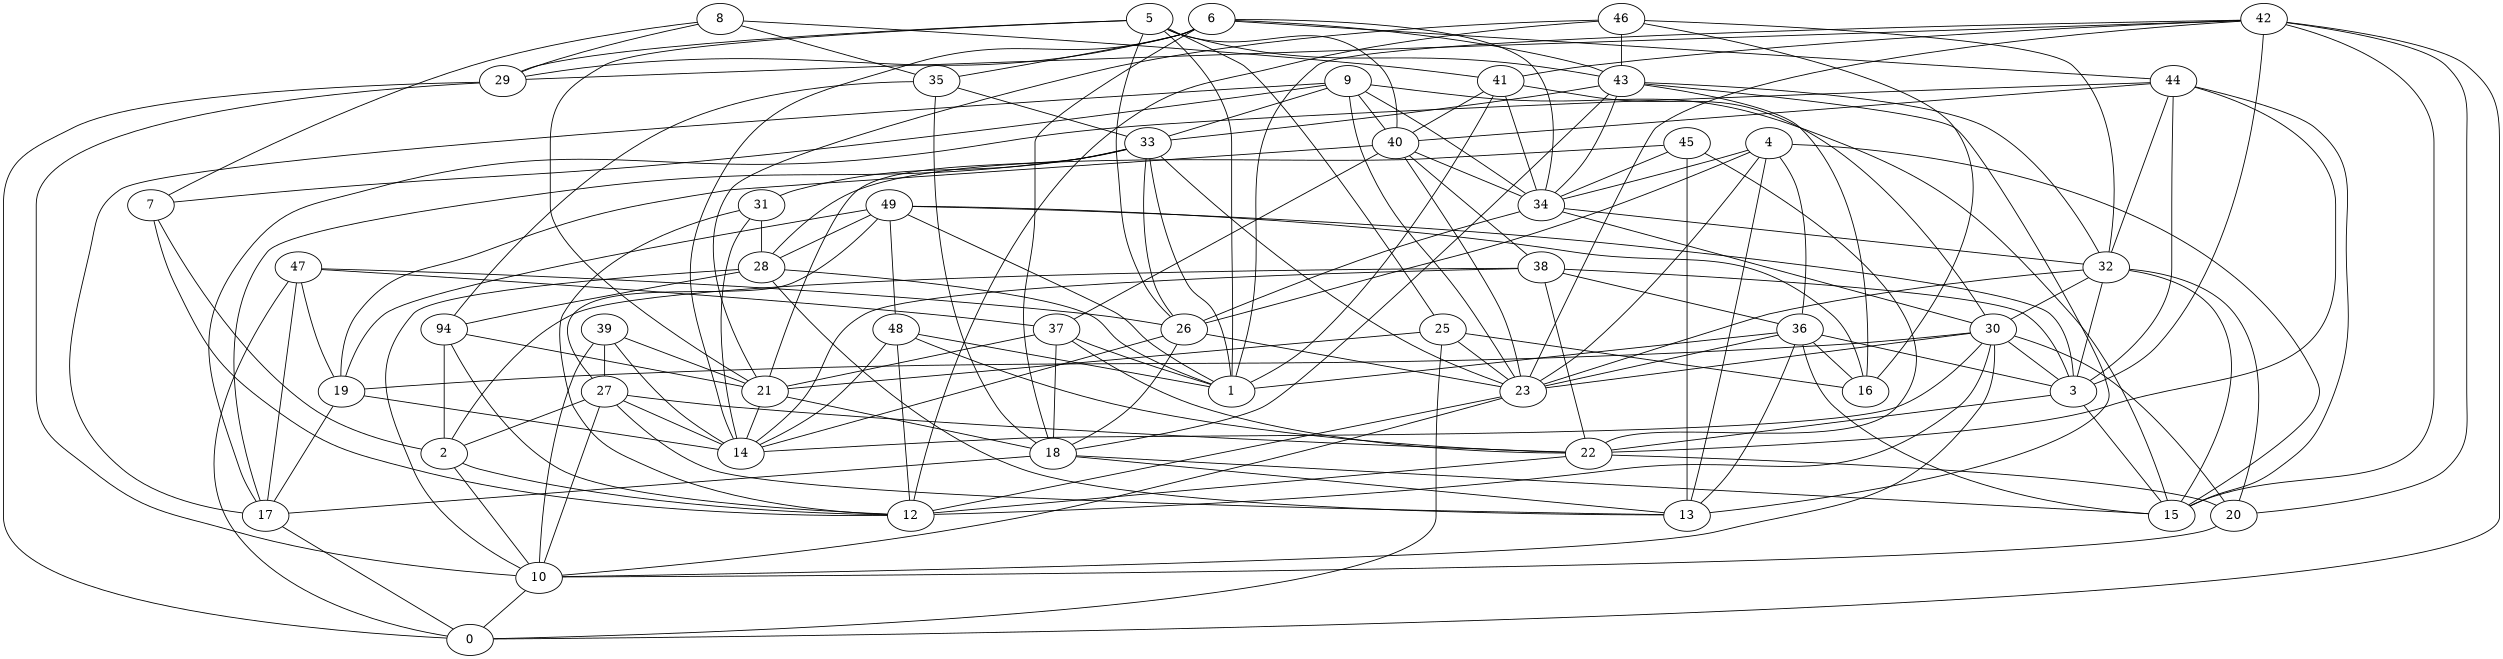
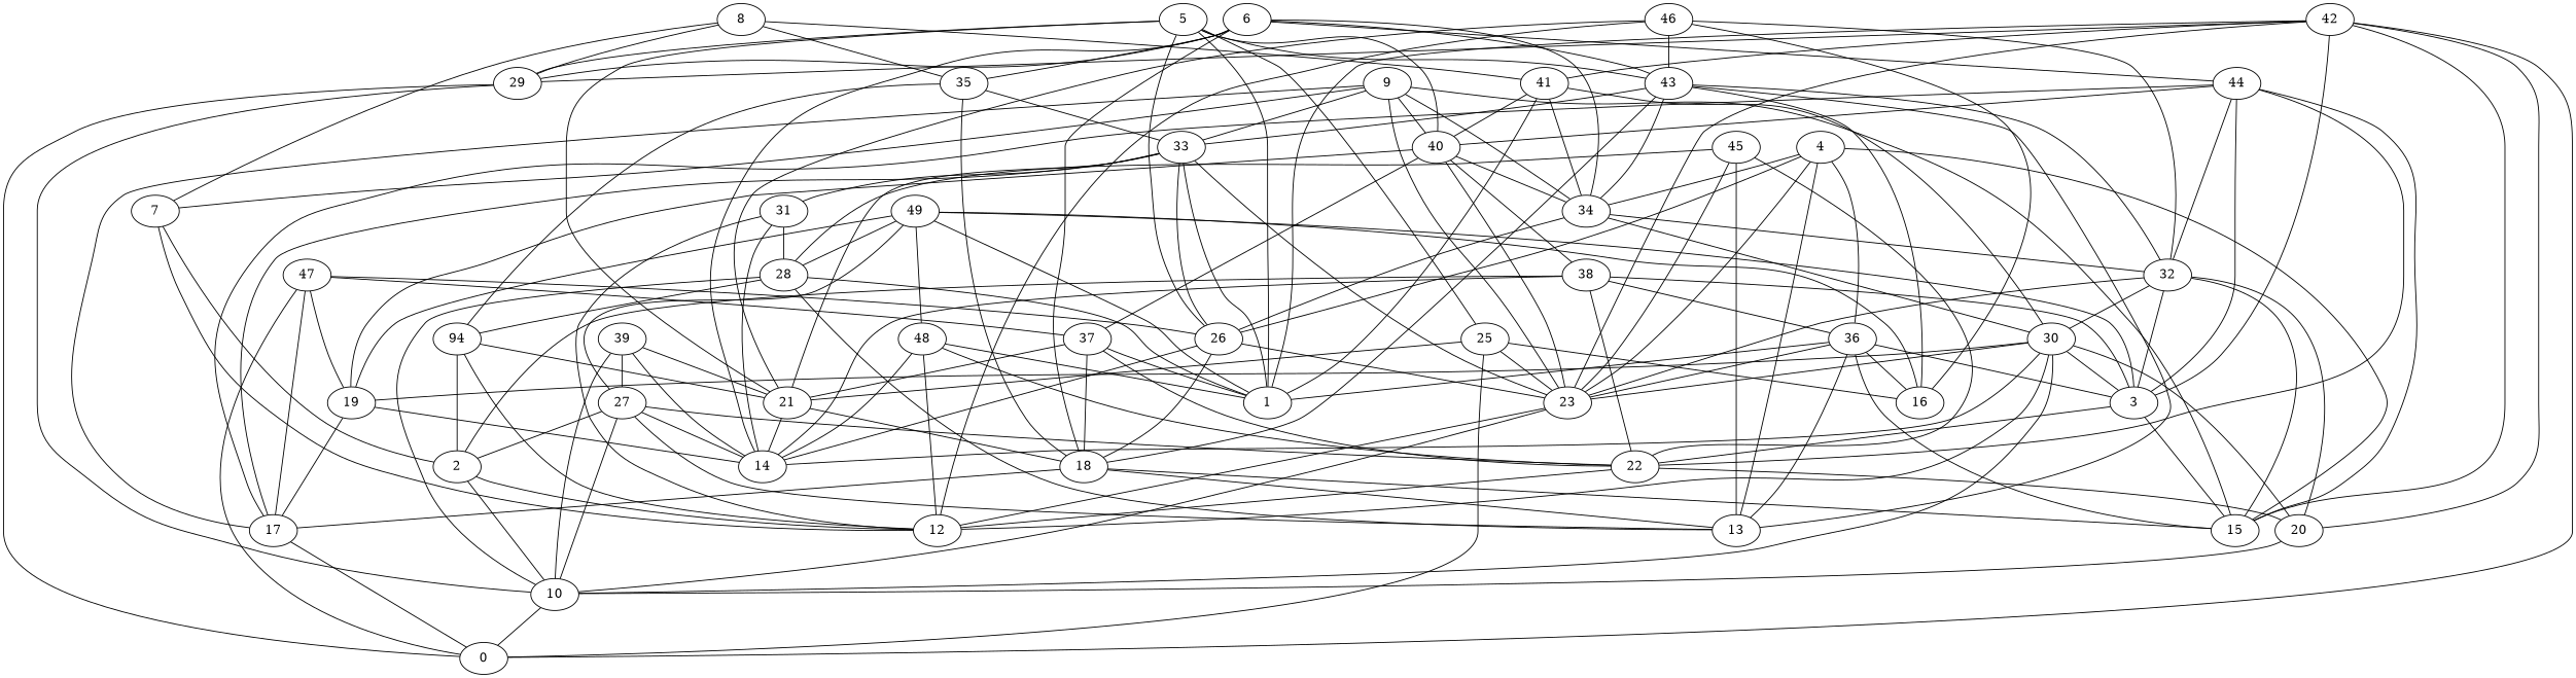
  digraph {
    edge [color=black dir=none]
    31
    12
    28
    14
    48
    22
    1
    20
    4
    15
    23
    13
    34
    36
    26
    10
    30
    32
    45
    n20 [label=94]
    6
    43
    29
    44
    18
    35
    33
    16
    0
    19
    3
    49
    27
    17
    42
    41
    21
    2
    25
    40
    38
    37
    8
    7
    39
    9
    46
    47
    5
    subgraph sub_1 {
      31
      12
      28
      14
      48
      22
      1
      20
      4
      15
      23
      13
      34
      36
      26
      10
      30
      32
      45
      n20
      6
      43
      29
      44
      18
      35
      33
      16
      0
      19
      3
      49
      27
      17
      42
      41
      21
      2
      25
      40
      38
      37
      8
      7
      39
      9
      46
      47
      5
    }
    31 -> 12
    31 -> 28
    31 -> 14
    28 -> 1
    28 -> 13
    28 -> 10
    28 -> n20
    48 -> 12
    48 -> 14
    48 -> 22
    48 -> 1
    22 -> 12
    22 -> 20
    20 -> 10
    4 -> 15
    4 -> 23
    4 -> 13
    4 -> 34
    4 -> 36
    4 -> 26
    23 -> 12
    23 -> 10
    34 -> 26
    34 -> 30
    34 -> 32
    36 -> 1
    36 -> 15
    36 -> 23
    36 -> 13
    36 -> 16
    36 -> 3
    26 -> 14
    26 -> 23
    26 -> 18
    10 -> 0
    30 -> 12
    30 -> 14
    30 -> 20
    30 -> 23
    30 -> 10
    30 -> 19
    30 -> 3
    32 -> 20
    32 -> 15
    32 -> 23
    32 -> 30
    32 -> 3
    45 -> 28
    45 -> 22
-   45 -> 34
+   45 -> 23
    45 -> 13
    n20 -> 12
    n20 -> 21
    n20 -> 2
    6 -> 14
    6 -> 34
    6 -> 43
    6 -> 29
    6 -> 44
    6 -> 18
    6 -> 35
    43 -> 13
    43 -> 34
    43 -> 32
    43 -> 18
    43 -> 33
    43 -> 16
    29 -> 10
    29 -> 0
    44 -> 22
    44 -> 15
    44 -> 32
    44 -> 3
    44 -> 17
    44 -> 40
    18 -> 15
    18 -> 13
    18 -> 17
    35 -> n20
    35 -> 18
    35 -> 33
    33 -> 31
    33 -> 1
    33 -> 23
    33 -> 26
    33 -> 17
    33 -> 21
    19 -> 14
    19 -> 17
    3 -> 22
    3 -> 15
    49 -> 28
    49 -> 48
    49 -> 1
    49 -> 16
    49 -> 19
    49 -> 3
    49 -> 27
    27 -> 14
    27 -> 22
    27 -> 13
    27 -> 10
    27 -> 2
    17 -> 0
    42 -> 1
    42 -> 20
    42 -> 15
    42 -> 23
    42 -> 29
    42 -> 0
    42 -> 3
    42 -> 41
    41 -> 1
    41 -> 34
    41 -> 30
    41 -> 40
    21 -> 14
    21 -> 18
    2 -> 12
    2 -> 10
    25 -> 23
    25 -> 16
    25 -> 0
    25 -> 21
    40 -> 23
    40 -> 34
    40 -> 19
    40 -> 38
    40 -> 37
    38 -> 14
    38 -> 22
    38 -> 36
    38 -> 3
    38 -> 2
    37 -> 22
    37 -> 1
    37 -> 18
    37 -> 21
    8 -> 29
    8 -> 35
    8 -> 41
    8 -> 7
    7 -> 12
    7 -> 2
    39 -> 14
    39 -> 10
    39 -> 27
    39 -> 21
    9 -> 15
    9 -> 23
    9 -> 34
    9 -> 33
    9 -> 17
    9 -> 40
    9 -> 7
    46 -> 12
    46 -> 32
    46 -> 43
    46 -> 16
    46 -> 21
    47 -> 26
    47 -> 0
    47 -> 19
    47 -> 17
    47 -> 37
    5 -> 1
    5 -> 26
    5 -> 43
    5 -> 29
    5 -> 21
    5 -> 25
    5 -> 40
  }
